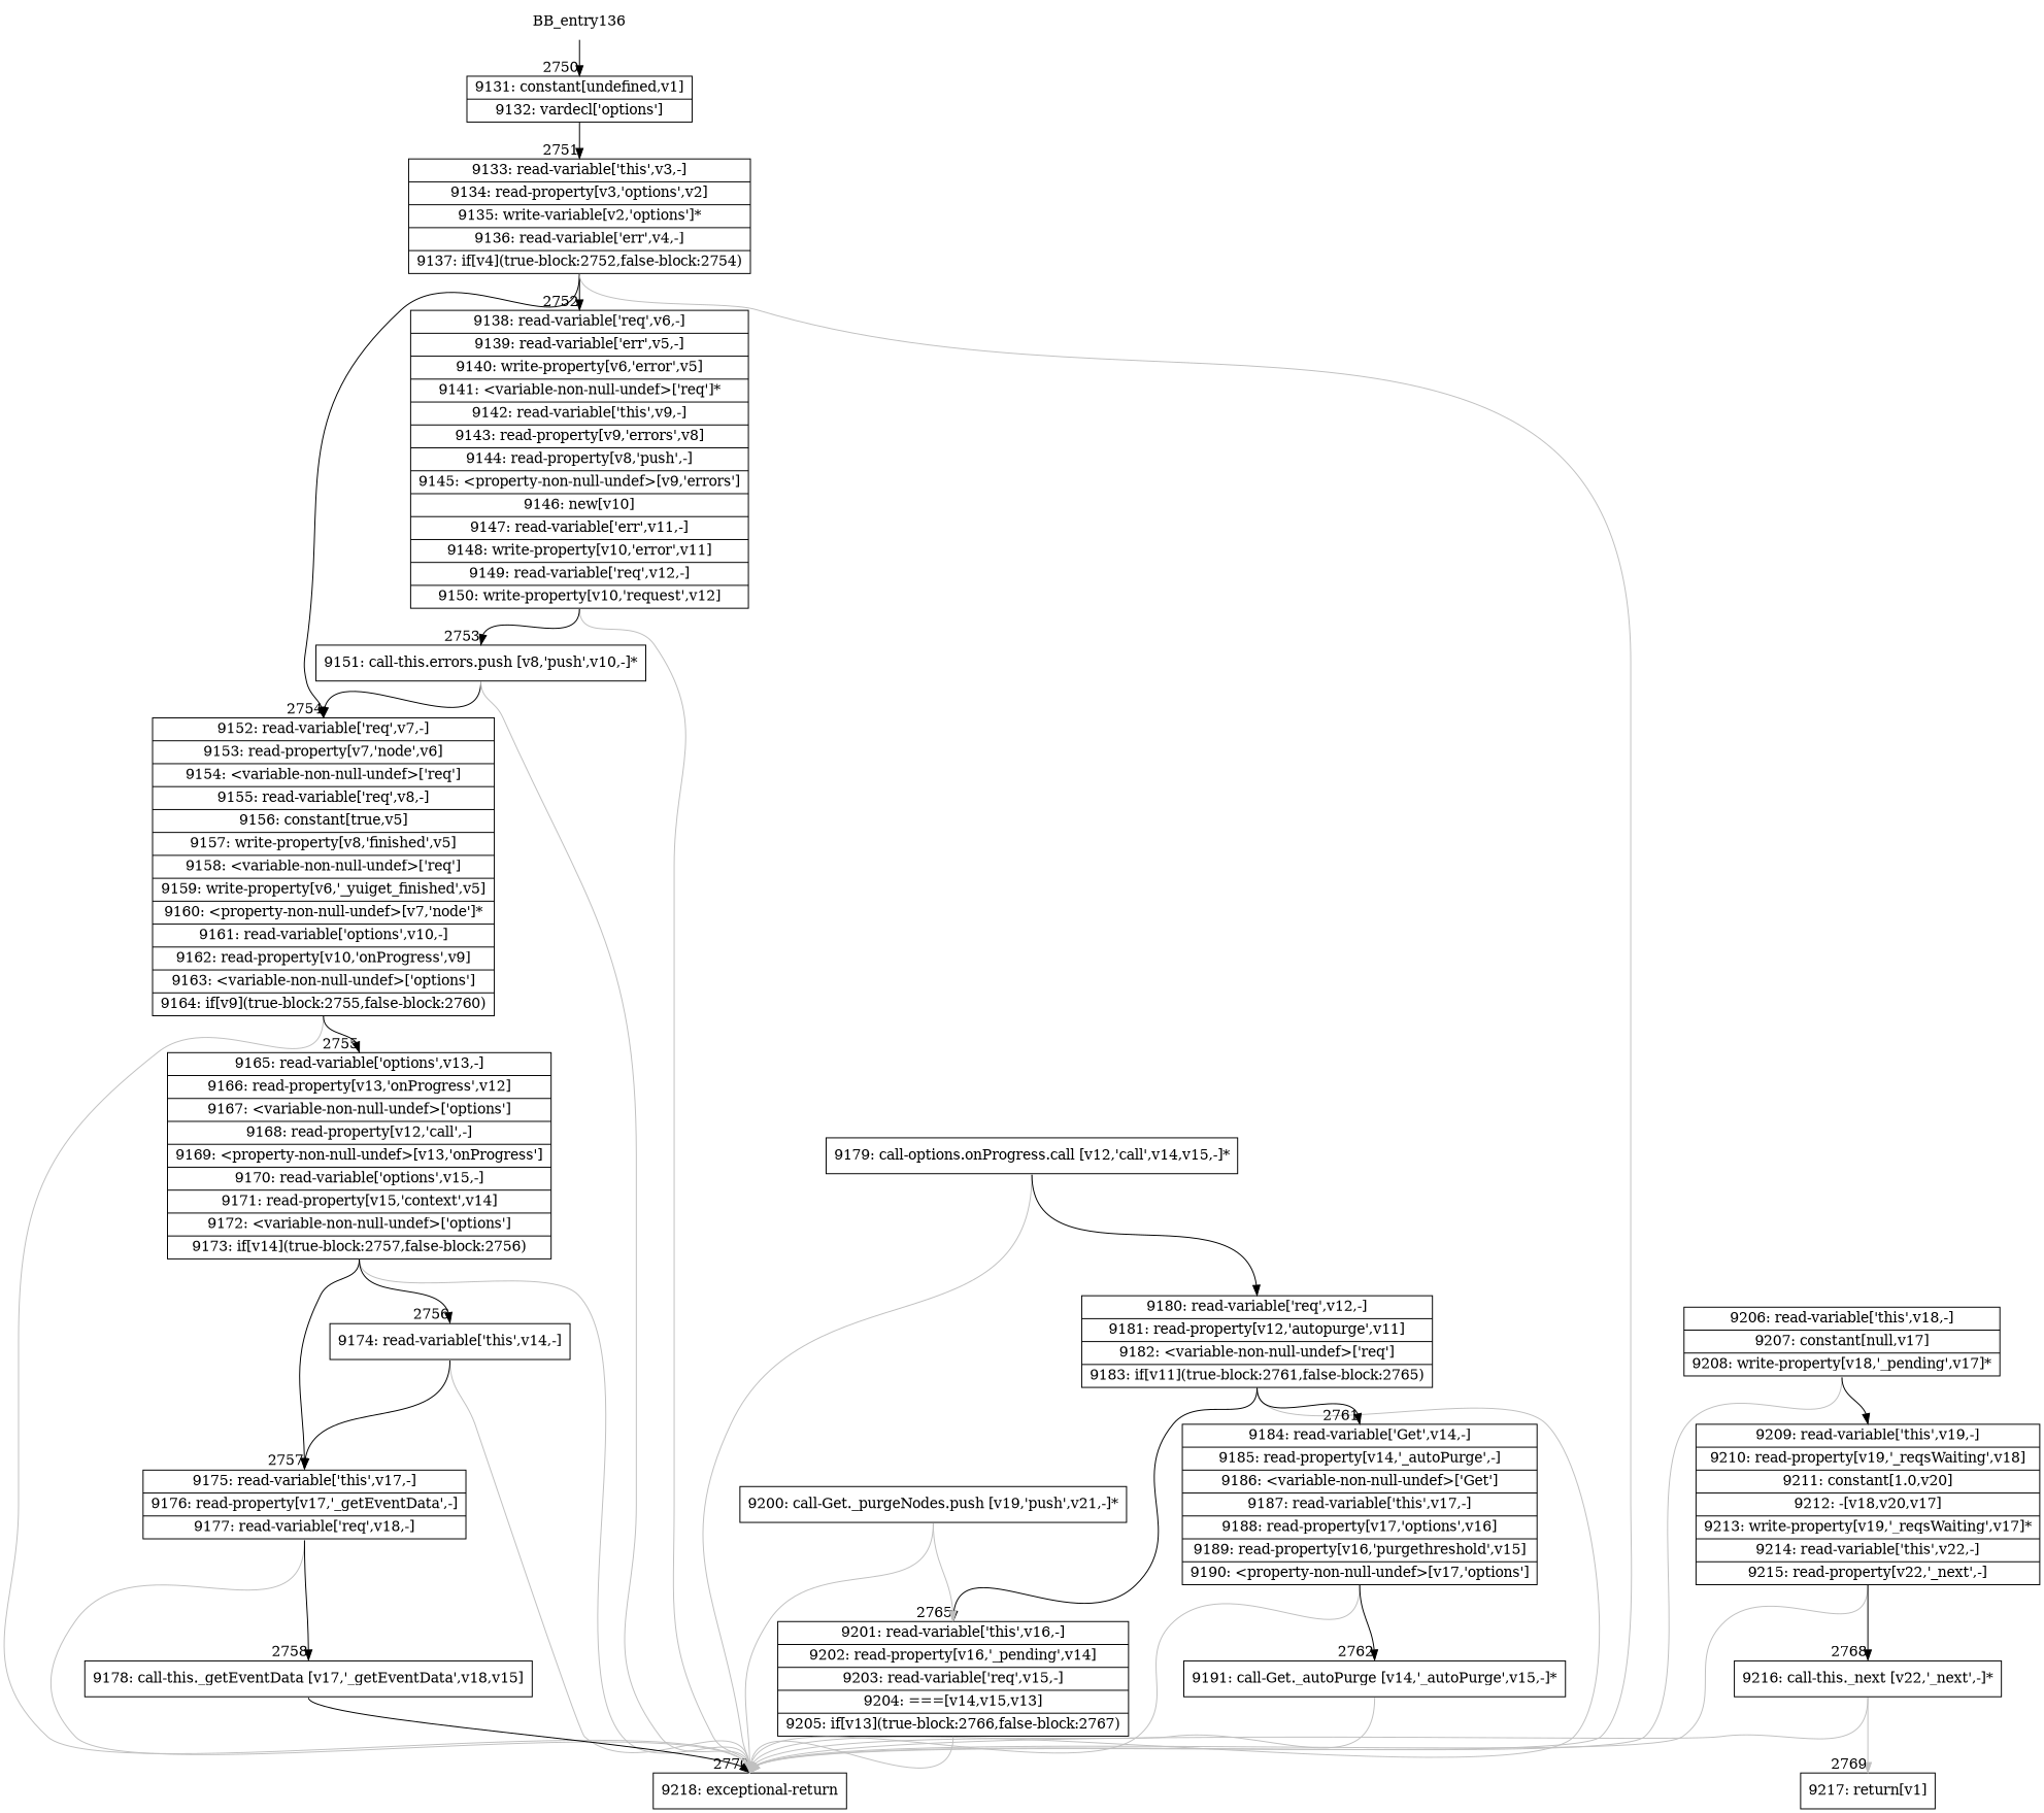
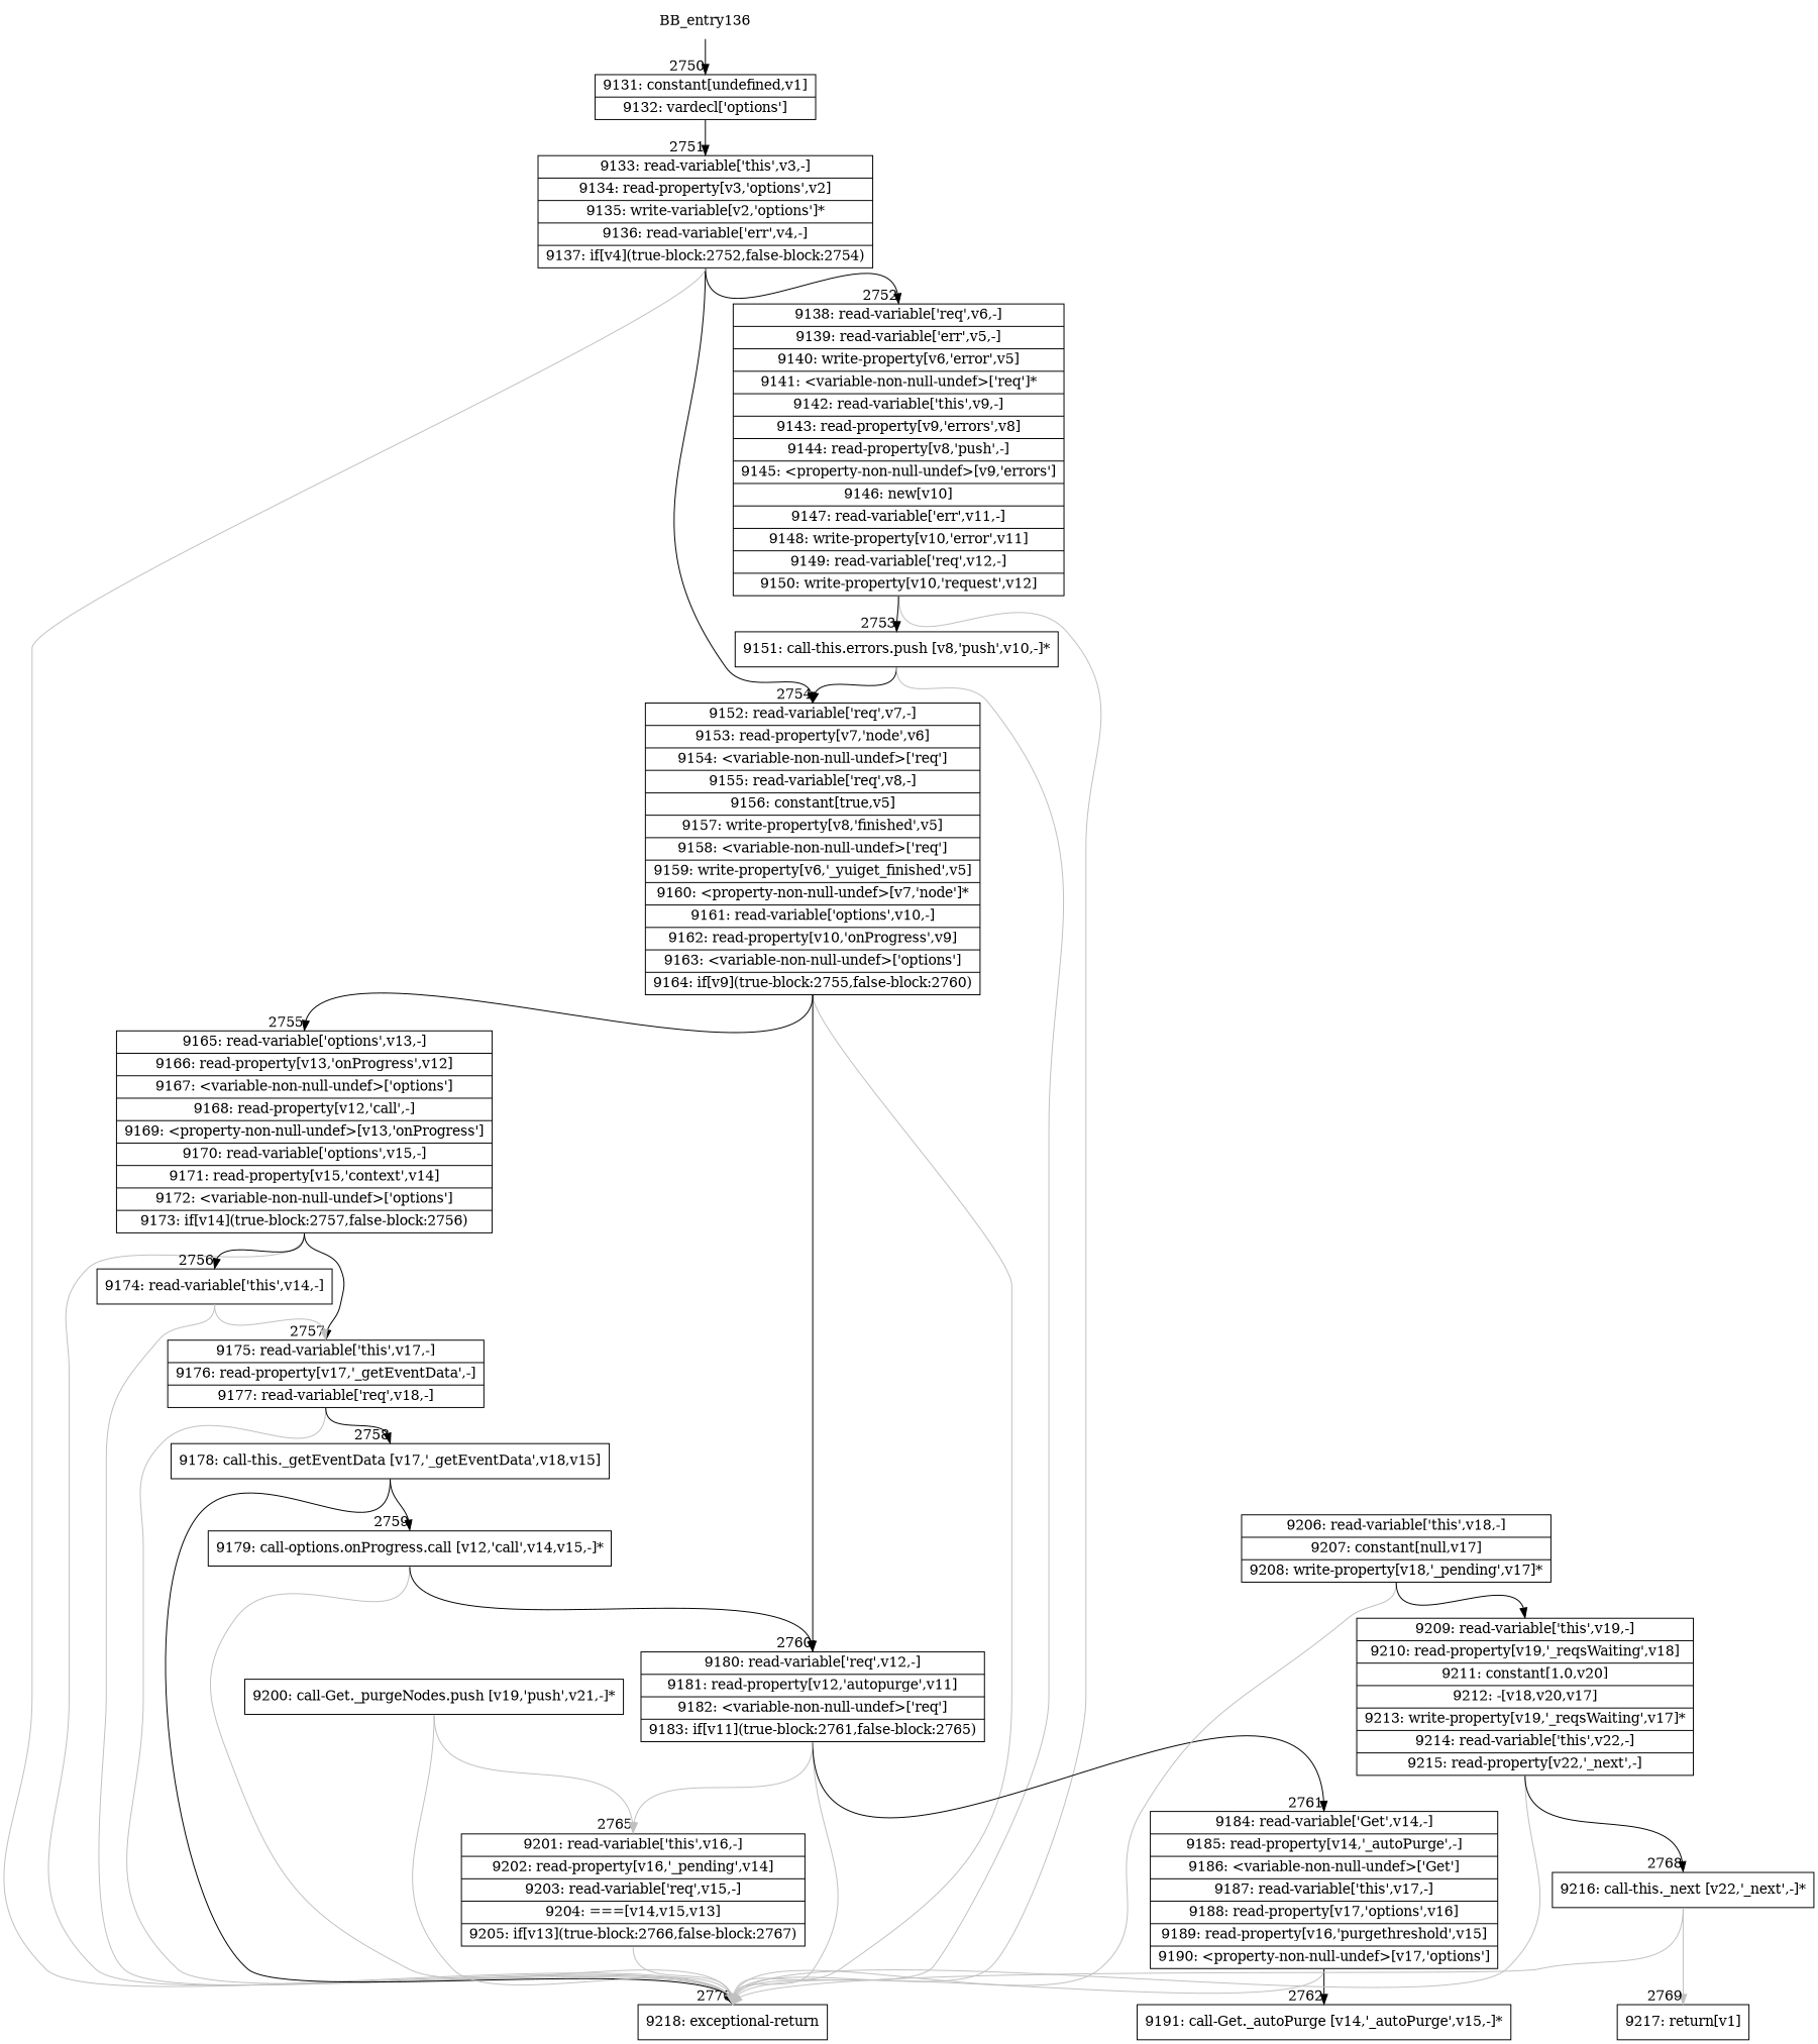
  digraph {
    rankdir=TD
    node [shape=record]
    edge [headport=n tailport=s]
    n1 [label=BB_entry136 shape=none]
    n2 [label="{9131: constant[undefined,v1]|9132: vardecl['options']}"]
    n3 [label="{9133: read-variable['this',v3,-]|9134: read-property[v3,'options',v2]|9135: write-variable[v2,'options']*|9136: read-variable['err',v4,-]|9137: if[v4](true-block:2752,false-block:2754)}"]
    n4 [label="{9138: read-variable['req',v6,-]|9139: read-variable['err',v5,-]|9140: write-property[v6,'error',v5]|9141: \<variable-non-null-undef\>['req']*|9142: read-variable['this',v9,-]|9143: read-property[v9,'errors',v8]|9144: read-property[v8,'push',-]|9145: \<property-non-null-undef\>[v9,'errors']|9146: new[v10]|9147: read-variable['err',v11,-]|9148: write-property[v10,'error',v11]|9149: read-variable['req',v12,-]|9150: write-property[v10,'request',v12]}"]
    n5 [label="{9152: read-variable['req',v7,-]|9153: read-property[v7,'node',v6]|9154: \<variable-non-null-undef\>['req']|9155: read-variable['req',v8,-]|9156: constant[true,v5]|9157: write-property[v8,'finished',v5]|9158: \<variable-non-null-undef\>['req']|9159: write-property[v6,'_yuiget_finished',v5]|9160: \<property-non-null-undef\>[v7,'node']*|9161: read-variable['options',v10,-]|9162: read-property[v10,'onProgress',v9]|9163: \<variable-non-null-undef\>['options']|9164: if[v9](true-block:2755,false-block:2760)}"]
    n6 [label="{9218: exceptional-return}"]
    n7 [label="{9151: call-this.errors.push [v8,'push',v10,-]*}"]
    n8 [label="{9165: read-variable['options',v13,-]|9166: read-property[v13,'onProgress',v12]|9167: \<variable-non-null-undef\>['options']|9168: read-property[v12,'call',-]|9169: \<property-non-null-undef\>[v13,'onProgress']|9170: read-variable['options',v15,-]|9171: read-property[v15,'context',v14]|9172: \<variable-non-null-undef\>['options']|9173: if[v14](true-block:2757,false-block:2756)}"]
    n9 [label="{9180: read-variable['req',v12,-]|9181: read-property[v12,'autopurge',v11]|9182: \<variable-non-null-undef\>['req']|9183: if[v11](true-block:2761,false-block:2765)}"]
    n10 [label="{9175: read-variable['this',v17,-]|9176: read-property[v17,'_getEventData',-]|9177: read-variable['req',v18,-]}"]
    n11 [label="{9174: read-variable['this',v14,-]}"]
    n12 [label="{9184: read-variable['Get',v14,-]|9185: read-property[v14,'_autoPurge',-]|9186: \<variable-non-null-undef\>['Get']|9187: read-variable['this',v17,-]|9188: read-property[v17,'options',v16]|9189: read-property[v16,'purgethreshold',v15]|9190: \<property-non-null-undef\>[v17,'options']}"]
    n13 [label="{9201: read-variable['this',v16,-]|9202: read-property[v16,'_pending',v14]|9203: read-variable['req',v15,-]|9204: ===[v14,v15,v13]|9205: if[v13](true-block:2766,false-block:2767)}"]
    n14 [label="{9178: call-this._getEventData [v17,'_getEventData',v18,v15]}"]
    n15 [label="{9191: call-Get._autoPurge [v14,'_autoPurge',v15,-]*}"]
    n16 [label="{9179: call-options.onProgress.call [v12,'call',v14,v15,-]*}"]
    n17 [label="{9206: read-variable['this',v18,-]|9207: constant[null,v17]|9208: write-property[v18,'_pending',v17]*}"]
    n18 [label="{9209: read-variable['this',v19,-]|9210: read-property[v19,'_reqsWaiting',v18]|9211: constant[1.0,v20]|9212: -[v18,v20,v17]|9213: write-property[v19,'_reqsWaiting',v17]*|9214: read-variable['this',v22,-]|9215: read-property[v22,'_next',-]}"]
    n19 [label="{9216: call-this._next [v22,'_next',-]*}"]
    n20 [label="{9200: call-Get._purgeNodes.push [v19,'push',v21,-]*}"]
    n21 [label="{9217: return[v1]}"]
    n1 -> n2 [headlabel="    2750"]
    n2 -> n3 [headlabel="      2751"]
    n3 -> n4 [headlabel="      2752"]
    n3 -> n5 [headlabel="      2754"]
    n3 -> n6 [color=gray headlabel="      2770"]
    n4 -> n6 [color=gray]
    n4 -> n7 [headlabel="      2753"]
    n5 -> n6 [color=gray]
    n5 -> n8 [headlabel="      2755"]
+   n5 -> n9 [headlabel="      2760"]
    n7 -> n5
    n7 -> n6 [color=gray]
    n8 -> n6 [color=gray]
    n8 -> n10 [headlabel="      2757"]
    n8 -> n11 [headlabel="      2756"]
    n9 -> n6 [color=gray]
    n9 -> n12 [headlabel="      2761"]
-   n9 -> n13 [headlabel="      2765"]
+   n9 -> n13 [headlabel="      2765" color=gray]
    n10 -> n6 [color=gray]
    n10 -> n14 [headlabel="      2758"]
    n11 -> n6 [color=gray]
-   n11 -> n10
+   n11 -> n10 [color=gray]
    n12 -> n6 [color=gray]
    n12 -> n15 [headlabel="      2762"]
    n13 -> n6 [color=gray]
    n14 -> n6 [color=black]
-   n15 -> n6 [color=gray]
+   n14 -> n16 [headlabel="      2759"]
    n16 -> n6 [color=gray]
    n16 -> n9
    n17 -> n6 [color=gray]
    n17 -> n18
    n18 -> n6 [color=gray]
    n18 -> n19 [headlabel="      2768"]
    n19 -> n6 [color=gray]
    n19 -> n21 [color=gray headlabel="      2769"]
    n20 -> n6 [color=gray]
    n20 -> n13 [color=gray]
  }
